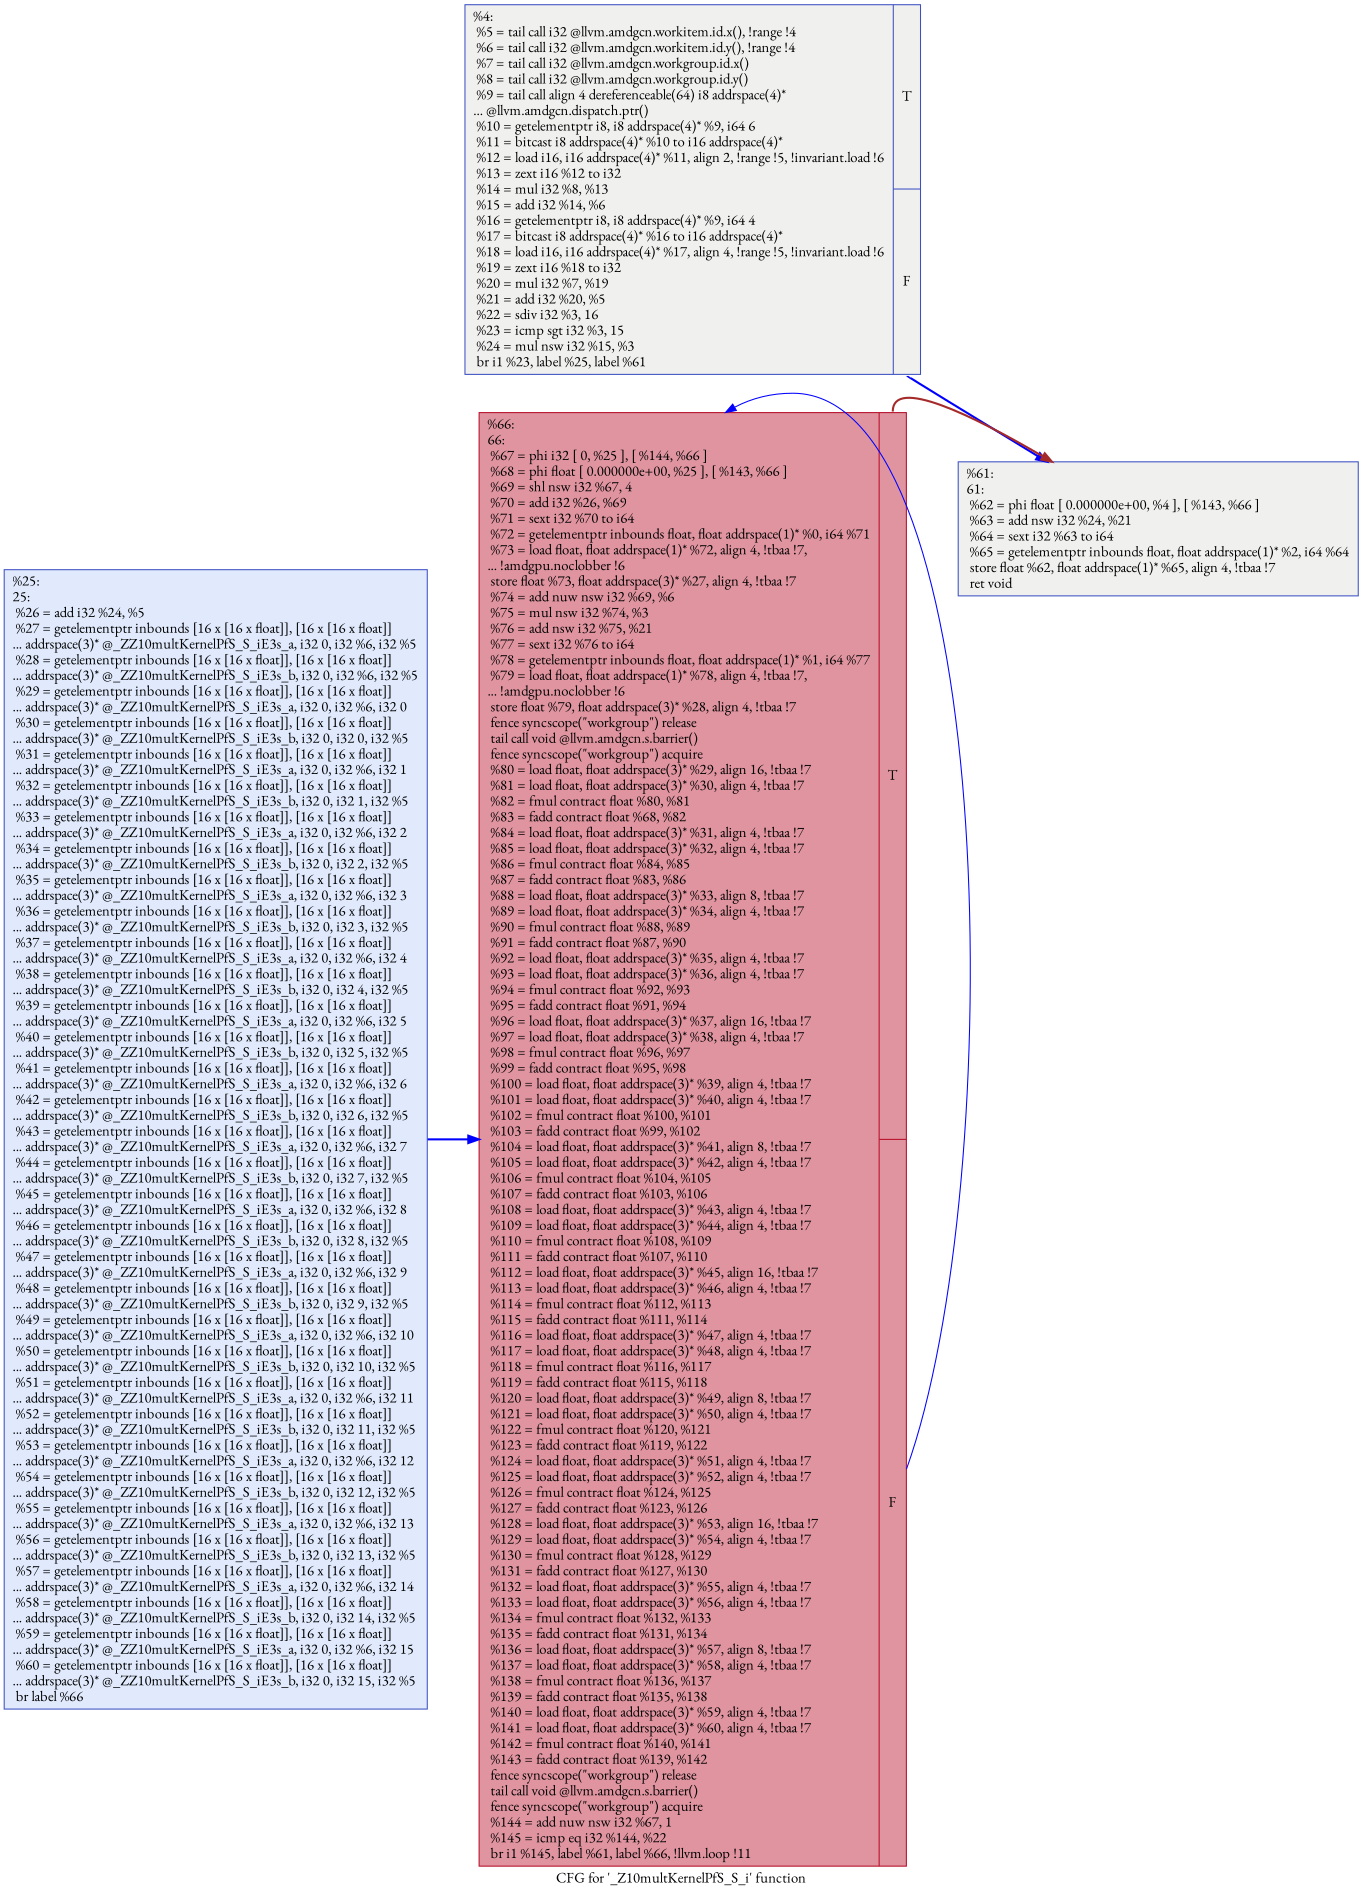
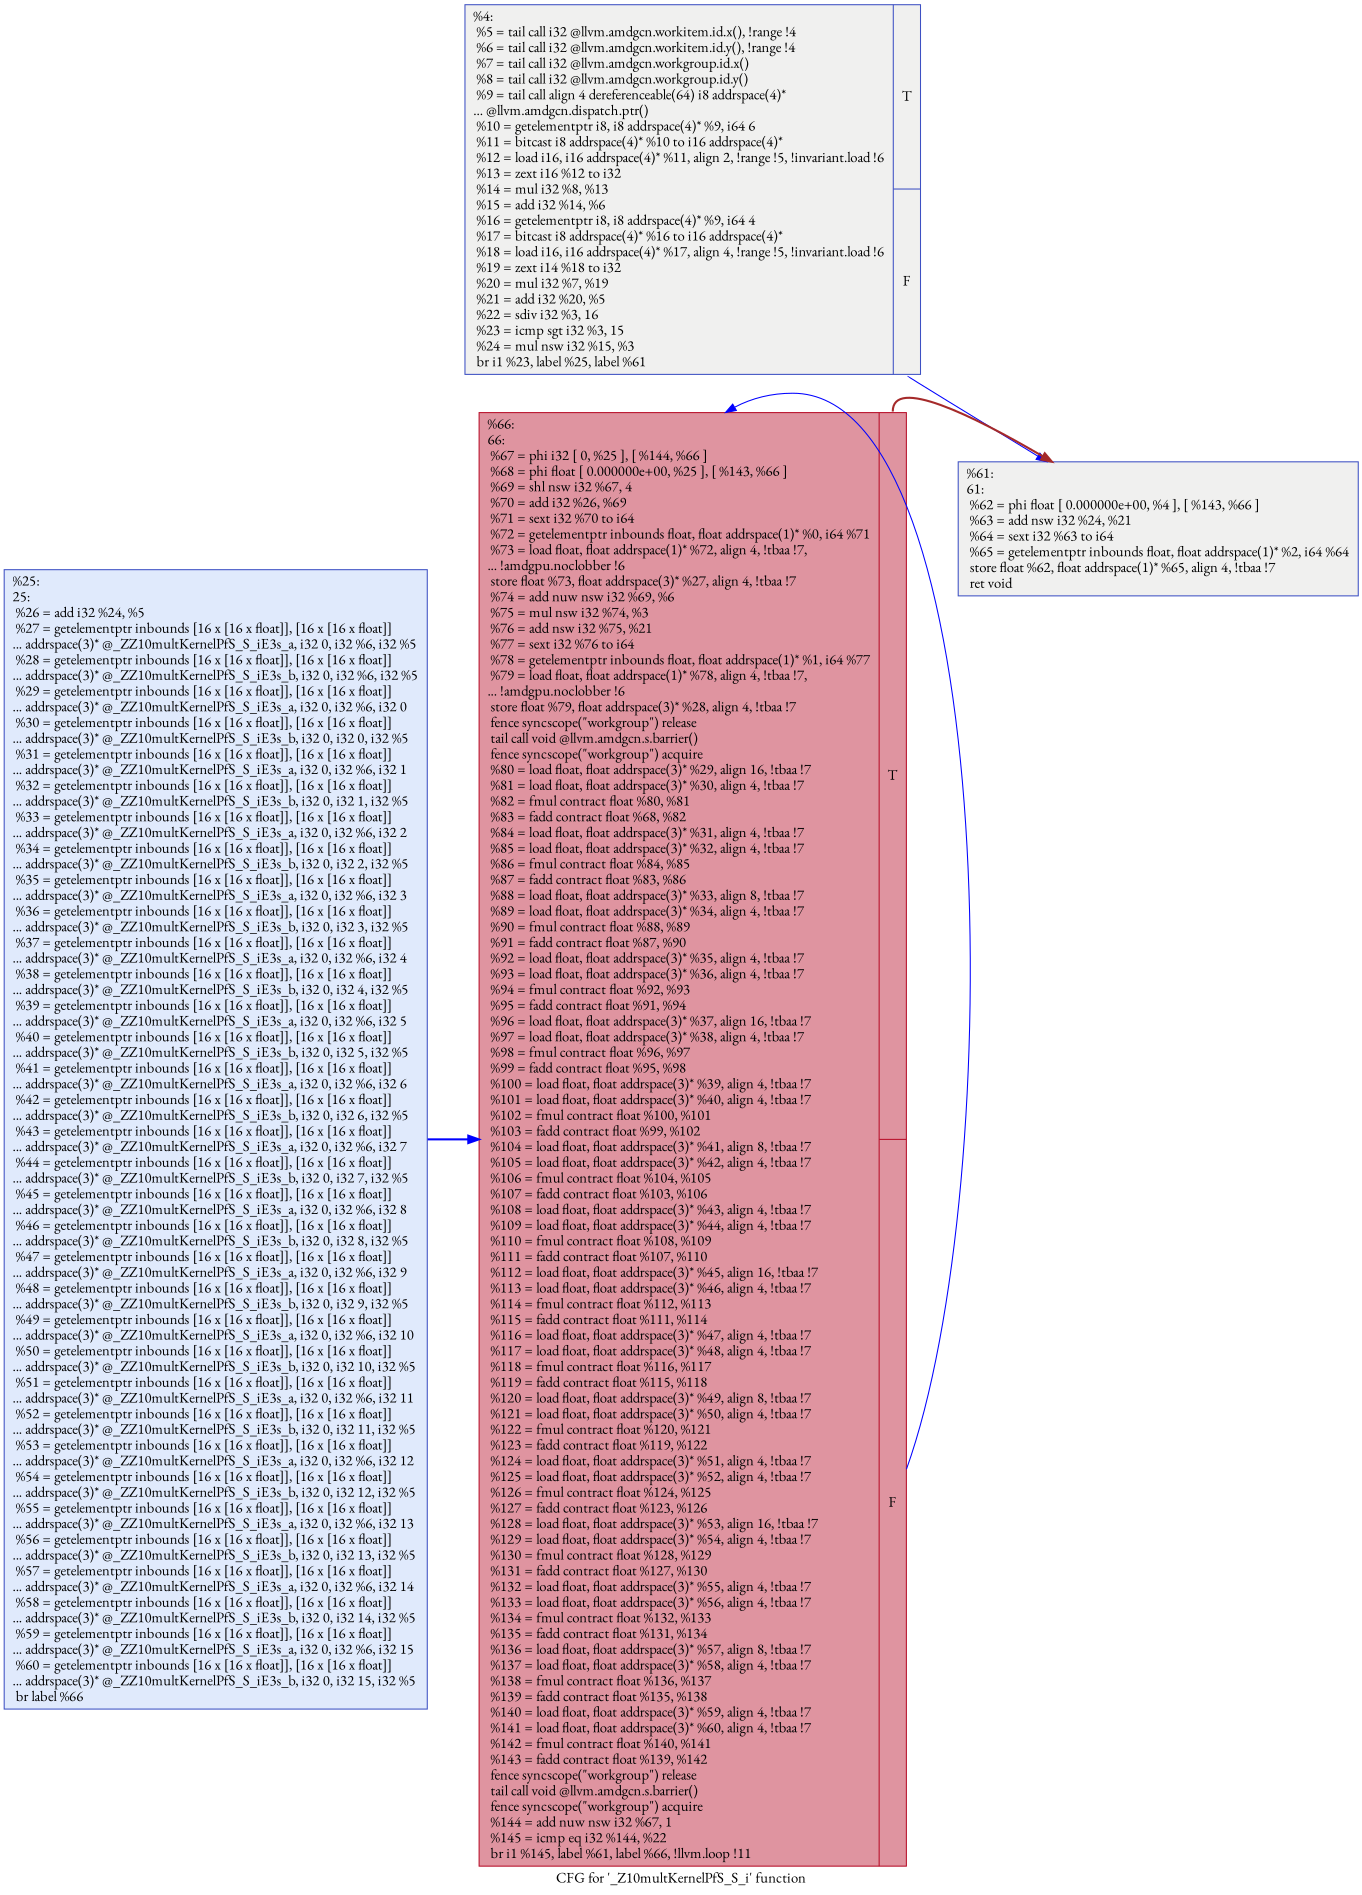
  digraph {
    fontname="EB Garamond"
    label="CFG for '_Z10multKernelPfS_S_i' function"
    rankdir=LR
    node [color="#3d50c3ff" fillcolor="#dedcdb70" fontname="EB Garamond" shape=record style=filled]
    edge [color=blue fontname="EB Garamond" style=solid tailport=s1]
-   n1 [label="{%4:\l  %5 = tail call i32 @llvm.amdgcn.workitem.id.x(), !range !4\l  %6 = tail call i32 @llvm.amdgcn.workitem.id.y(), !range !4\l  %7 = tail call i32 @llvm.amdgcn.workgroup.id.x()\l  %8 = tail call i32 @llvm.amdgcn.workgroup.id.y()\l  %9 = tail call align 4 dereferenceable(64) i8 addrspace(4)*\l... @llvm.amdgcn.dispatch.ptr()\l  %10 = getelementptr i8, i8 addrspace(4)* %9, i64 6\l  %11 = bitcast i8 addrspace(4)* %10 to i16 addrspace(4)*\l  %12 = load i16, i16 addrspace(4)* %11, align 2, !range !5, !invariant.load !6\l  %13 = zext i16 %12 to i32\l  %14 = mul i32 %8, %13\l  %15 = add i32 %14, %6\l  %16 = getelementptr i8, i8 addrspace(4)* %9, i64 4\l  %17 = bitcast i8 addrspace(4)* %16 to i16 addrspace(4)*\l  %18 = load i16, i16 addrspace(4)* %17, align 4, !range !5, !invariant.load !6\l  %19 = zext i16 %18 to i32\l  %20 = mul i32 %7, %19\l  %21 = add i32 %20, %5\l  %22 = sdiv i32 %3, 16\l  %23 = icmp sgt i32 %3, 15\l  %24 = mul nsw i32 %15, %3\l  br i1 %23, label %25, label %61\l|{<s0>T|<s1>F}}"]
+   n1 [label="{%4:\l  %5 = tail call i32 @llvm.amdgcn.workitem.id.x(), !range !4\l  %6 = tail call i32 @llvm.amdgcn.workitem.id.y(), !range !4\l  %7 = tail call i32 @llvm.amdgcn.workgroup.id.x()\l  %8 = tail call i32 @llvm.amdgcn.workgroup.id.y()\l  %9 = tail call align 4 dereferenceable(64) i8 addrspace(4)*\l... @llvm.amdgcn.dispatch.ptr()\l  %10 = getelementptr i8, i8 addrspace(4)* %9, i64 6\l  %11 = bitcast i8 addrspace(4)* %10 to i16 addrspace(4)*\l  %12 = load i16, i16 addrspace(4)* %11, align 2, !range !5, !invariant.load !6\l  %13 = zext i16 %12 to i32\l  %14 = mul i32 %8, %13\l  %15 = add i32 %14, %6\l  %16 = getelementptr i8, i8 addrspace(4)* %9, i64 4\l  %17 = bitcast i8 addrspace(4)* %16 to i16 addrspace(4)*\l  %18 = load i16, i16 addrspace(4)* %17, align 4, !range !5, !invariant.load !6\l  %19 = zext i14 %18 to i32\l  %20 = mul i32 %7, %19\l  %21 = add i32 %20, %5\l  %22 = sdiv i32 %3, 16\l  %23 = icmp sgt i32 %3, 15\l  %24 = mul nsw i32 %15, %3\l  br i1 %23, label %25, label %61\l|{<s0>T|<s1>F}}"]
    n2 [label="{%61:\l61:                                               \l  %62 = phi float [ 0.000000e+00, %4 ], [ %143, %66 ]\l  %63 = add nsw i32 %24, %21\l  %64 = sext i32 %63 to i64\l  %65 = getelementptr inbounds float, float addrspace(1)* %2, i64 %64\l  store float %62, float addrspace(1)* %65, align 4, !tbaa !7\l  ret void\l}"]
    n3 [fillcolor="#b9d0f970" label="{%25:\l25:                                               \l  %26 = add i32 %24, %5\l  %27 = getelementptr inbounds [16 x [16 x float]], [16 x [16 x float]]\l... addrspace(3)* @_ZZ10multKernelPfS_S_iE3s_a, i32 0, i32 %6, i32 %5\l  %28 = getelementptr inbounds [16 x [16 x float]], [16 x [16 x float]]\l... addrspace(3)* @_ZZ10multKernelPfS_S_iE3s_b, i32 0, i32 %6, i32 %5\l  %29 = getelementptr inbounds [16 x [16 x float]], [16 x [16 x float]]\l... addrspace(3)* @_ZZ10multKernelPfS_S_iE3s_a, i32 0, i32 %6, i32 0\l  %30 = getelementptr inbounds [16 x [16 x float]], [16 x [16 x float]]\l... addrspace(3)* @_ZZ10multKernelPfS_S_iE3s_b, i32 0, i32 0, i32 %5\l  %31 = getelementptr inbounds [16 x [16 x float]], [16 x [16 x float]]\l... addrspace(3)* @_ZZ10multKernelPfS_S_iE3s_a, i32 0, i32 %6, i32 1\l  %32 = getelementptr inbounds [16 x [16 x float]], [16 x [16 x float]]\l... addrspace(3)* @_ZZ10multKernelPfS_S_iE3s_b, i32 0, i32 1, i32 %5\l  %33 = getelementptr inbounds [16 x [16 x float]], [16 x [16 x float]]\l... addrspace(3)* @_ZZ10multKernelPfS_S_iE3s_a, i32 0, i32 %6, i32 2\l  %34 = getelementptr inbounds [16 x [16 x float]], [16 x [16 x float]]\l... addrspace(3)* @_ZZ10multKernelPfS_S_iE3s_b, i32 0, i32 2, i32 %5\l  %35 = getelementptr inbounds [16 x [16 x float]], [16 x [16 x float]]\l... addrspace(3)* @_ZZ10multKernelPfS_S_iE3s_a, i32 0, i32 %6, i32 3\l  %36 = getelementptr inbounds [16 x [16 x float]], [16 x [16 x float]]\l... addrspace(3)* @_ZZ10multKernelPfS_S_iE3s_b, i32 0, i32 3, i32 %5\l  %37 = getelementptr inbounds [16 x [16 x float]], [16 x [16 x float]]\l... addrspace(3)* @_ZZ10multKernelPfS_S_iE3s_a, i32 0, i32 %6, i32 4\l  %38 = getelementptr inbounds [16 x [16 x float]], [16 x [16 x float]]\l... addrspace(3)* @_ZZ10multKernelPfS_S_iE3s_b, i32 0, i32 4, i32 %5\l  %39 = getelementptr inbounds [16 x [16 x float]], [16 x [16 x float]]\l... addrspace(3)* @_ZZ10multKernelPfS_S_iE3s_a, i32 0, i32 %6, i32 5\l  %40 = getelementptr inbounds [16 x [16 x float]], [16 x [16 x float]]\l... addrspace(3)* @_ZZ10multKernelPfS_S_iE3s_b, i32 0, i32 5, i32 %5\l  %41 = getelementptr inbounds [16 x [16 x float]], [16 x [16 x float]]\l... addrspace(3)* @_ZZ10multKernelPfS_S_iE3s_a, i32 0, i32 %6, i32 6\l  %42 = getelementptr inbounds [16 x [16 x float]], [16 x [16 x float]]\l... addrspace(3)* @_ZZ10multKernelPfS_S_iE3s_b, i32 0, i32 6, i32 %5\l  %43 = getelementptr inbounds [16 x [16 x float]], [16 x [16 x float]]\l... addrspace(3)* @_ZZ10multKernelPfS_S_iE3s_a, i32 0, i32 %6, i32 7\l  %44 = getelementptr inbounds [16 x [16 x float]], [16 x [16 x float]]\l... addrspace(3)* @_ZZ10multKernelPfS_S_iE3s_b, i32 0, i32 7, i32 %5\l  %45 = getelementptr inbounds [16 x [16 x float]], [16 x [16 x float]]\l... addrspace(3)* @_ZZ10multKernelPfS_S_iE3s_a, i32 0, i32 %6, i32 8\l  %46 = getelementptr inbounds [16 x [16 x float]], [16 x [16 x float]]\l... addrspace(3)* @_ZZ10multKernelPfS_S_iE3s_b, i32 0, i32 8, i32 %5\l  %47 = getelementptr inbounds [16 x [16 x float]], [16 x [16 x float]]\l... addrspace(3)* @_ZZ10multKernelPfS_S_iE3s_a, i32 0, i32 %6, i32 9\l  %48 = getelementptr inbounds [16 x [16 x float]], [16 x [16 x float]]\l... addrspace(3)* @_ZZ10multKernelPfS_S_iE3s_b, i32 0, i32 9, i32 %5\l  %49 = getelementptr inbounds [16 x [16 x float]], [16 x [16 x float]]\l... addrspace(3)* @_ZZ10multKernelPfS_S_iE3s_a, i32 0, i32 %6, i32 10\l  %50 = getelementptr inbounds [16 x [16 x float]], [16 x [16 x float]]\l... addrspace(3)* @_ZZ10multKernelPfS_S_iE3s_b, i32 0, i32 10, i32 %5\l  %51 = getelementptr inbounds [16 x [16 x float]], [16 x [16 x float]]\l... addrspace(3)* @_ZZ10multKernelPfS_S_iE3s_a, i32 0, i32 %6, i32 11\l  %52 = getelementptr inbounds [16 x [16 x float]], [16 x [16 x float]]\l... addrspace(3)* @_ZZ10multKernelPfS_S_iE3s_b, i32 0, i32 11, i32 %5\l  %53 = getelementptr inbounds [16 x [16 x float]], [16 x [16 x float]]\l... addrspace(3)* @_ZZ10multKernelPfS_S_iE3s_a, i32 0, i32 %6, i32 12\l  %54 = getelementptr inbounds [16 x [16 x float]], [16 x [16 x float]]\l... addrspace(3)* @_ZZ10multKernelPfS_S_iE3s_b, i32 0, i32 12, i32 %5\l  %55 = getelementptr inbounds [16 x [16 x float]], [16 x [16 x float]]\l... addrspace(3)* @_ZZ10multKernelPfS_S_iE3s_a, i32 0, i32 %6, i32 13\l  %56 = getelementptr inbounds [16 x [16 x float]], [16 x [16 x float]]\l... addrspace(3)* @_ZZ10multKernelPfS_S_iE3s_b, i32 0, i32 13, i32 %5\l  %57 = getelementptr inbounds [16 x [16 x float]], [16 x [16 x float]]\l... addrspace(3)* @_ZZ10multKernelPfS_S_iE3s_a, i32 0, i32 %6, i32 14\l  %58 = getelementptr inbounds [16 x [16 x float]], [16 x [16 x float]]\l... addrspace(3)* @_ZZ10multKernelPfS_S_iE3s_b, i32 0, i32 14, i32 %5\l  %59 = getelementptr inbounds [16 x [16 x float]], [16 x [16 x float]]\l... addrspace(3)* @_ZZ10multKernelPfS_S_iE3s_a, i32 0, i32 %6, i32 15\l  %60 = getelementptr inbounds [16 x [16 x float]], [16 x [16 x float]]\l... addrspace(3)* @_ZZ10multKernelPfS_S_iE3s_b, i32 0, i32 15, i32 %5\l  br label %66\l}"]
    n4 [color="#b70d28ff" fillcolor="#b70d2870" label="{%66:\l66:                                               \l  %67 = phi i32 [ 0, %25 ], [ %144, %66 ]\l  %68 = phi float [ 0.000000e+00, %25 ], [ %143, %66 ]\l  %69 = shl nsw i32 %67, 4\l  %70 = add i32 %26, %69\l  %71 = sext i32 %70 to i64\l  %72 = getelementptr inbounds float, float addrspace(1)* %0, i64 %71\l  %73 = load float, float addrspace(1)* %72, align 4, !tbaa !7,\l... !amdgpu.noclobber !6\l  store float %73, float addrspace(3)* %27, align 4, !tbaa !7\l  %74 = add nuw nsw i32 %69, %6\l  %75 = mul nsw i32 %74, %3\l  %76 = add nsw i32 %75, %21\l  %77 = sext i32 %76 to i64\l  %78 = getelementptr inbounds float, float addrspace(1)* %1, i64 %77\l  %79 = load float, float addrspace(1)* %78, align 4, !tbaa !7,\l... !amdgpu.noclobber !6\l  store float %79, float addrspace(3)* %28, align 4, !tbaa !7\l  fence syncscope(\"workgroup\") release\l  tail call void @llvm.amdgcn.s.barrier()\l  fence syncscope(\"workgroup\") acquire\l  %80 = load float, float addrspace(3)* %29, align 16, !tbaa !7\l  %81 = load float, float addrspace(3)* %30, align 4, !tbaa !7\l  %82 = fmul contract float %80, %81\l  %83 = fadd contract float %68, %82\l  %84 = load float, float addrspace(3)* %31, align 4, !tbaa !7\l  %85 = load float, float addrspace(3)* %32, align 4, !tbaa !7\l  %86 = fmul contract float %84, %85\l  %87 = fadd contract float %83, %86\l  %88 = load float, float addrspace(3)* %33, align 8, !tbaa !7\l  %89 = load float, float addrspace(3)* %34, align 4, !tbaa !7\l  %90 = fmul contract float %88, %89\l  %91 = fadd contract float %87, %90\l  %92 = load float, float addrspace(3)* %35, align 4, !tbaa !7\l  %93 = load float, float addrspace(3)* %36, align 4, !tbaa !7\l  %94 = fmul contract float %92, %93\l  %95 = fadd contract float %91, %94\l  %96 = load float, float addrspace(3)* %37, align 16, !tbaa !7\l  %97 = load float, float addrspace(3)* %38, align 4, !tbaa !7\l  %98 = fmul contract float %96, %97\l  %99 = fadd contract float %95, %98\l  %100 = load float, float addrspace(3)* %39, align 4, !tbaa !7\l  %101 = load float, float addrspace(3)* %40, align 4, !tbaa !7\l  %102 = fmul contract float %100, %101\l  %103 = fadd contract float %99, %102\l  %104 = load float, float addrspace(3)* %41, align 8, !tbaa !7\l  %105 = load float, float addrspace(3)* %42, align 4, !tbaa !7\l  %106 = fmul contract float %104, %105\l  %107 = fadd contract float %103, %106\l  %108 = load float, float addrspace(3)* %43, align 4, !tbaa !7\l  %109 = load float, float addrspace(3)* %44, align 4, !tbaa !7\l  %110 = fmul contract float %108, %109\l  %111 = fadd contract float %107, %110\l  %112 = load float, float addrspace(3)* %45, align 16, !tbaa !7\l  %113 = load float, float addrspace(3)* %46, align 4, !tbaa !7\l  %114 = fmul contract float %112, %113\l  %115 = fadd contract float %111, %114\l  %116 = load float, float addrspace(3)* %47, align 4, !tbaa !7\l  %117 = load float, float addrspace(3)* %48, align 4, !tbaa !7\l  %118 = fmul contract float %116, %117\l  %119 = fadd contract float %115, %118\l  %120 = load float, float addrspace(3)* %49, align 8, !tbaa !7\l  %121 = load float, float addrspace(3)* %50, align 4, !tbaa !7\l  %122 = fmul contract float %120, %121\l  %123 = fadd contract float %119, %122\l  %124 = load float, float addrspace(3)* %51, align 4, !tbaa !7\l  %125 = load float, float addrspace(3)* %52, align 4, !tbaa !7\l  %126 = fmul contract float %124, %125\l  %127 = fadd contract float %123, %126\l  %128 = load float, float addrspace(3)* %53, align 16, !tbaa !7\l  %129 = load float, float addrspace(3)* %54, align 4, !tbaa !7\l  %130 = fmul contract float %128, %129\l  %131 = fadd contract float %127, %130\l  %132 = load float, float addrspace(3)* %55, align 4, !tbaa !7\l  %133 = load float, float addrspace(3)* %56, align 4, !tbaa !7\l  %134 = fmul contract float %132, %133\l  %135 = fadd contract float %131, %134\l  %136 = load float, float addrspace(3)* %57, align 8, !tbaa !7\l  %137 = load float, float addrspace(3)* %58, align 4, !tbaa !7\l  %138 = fmul contract float %136, %137\l  %139 = fadd contract float %135, %138\l  %140 = load float, float addrspace(3)* %59, align 4, !tbaa !7\l  %141 = load float, float addrspace(3)* %60, align 4, !tbaa !7\l  %142 = fmul contract float %140, %141\l  %143 = fadd contract float %139, %142\l  fence syncscope(\"workgroup\") release\l  tail call void @llvm.amdgcn.s.barrier()\l  fence syncscope(\"workgroup\") acquire\l  %144 = add nuw nsw i32 %67, 1\l  %145 = icmp eq i32 %144, %22\l  br i1 %145, label %61, label %66, !llvm.loop !11\l|{<s0>T|<s1>F}}"]
-   n1 -> n2 [style=bold]
+   n1 -> n2
    n3 -> n4 [style=bold tailport=s0]
    n4 -> n2 [color=brown style=bold tailport=s0]
    n4 -> n4
  }
